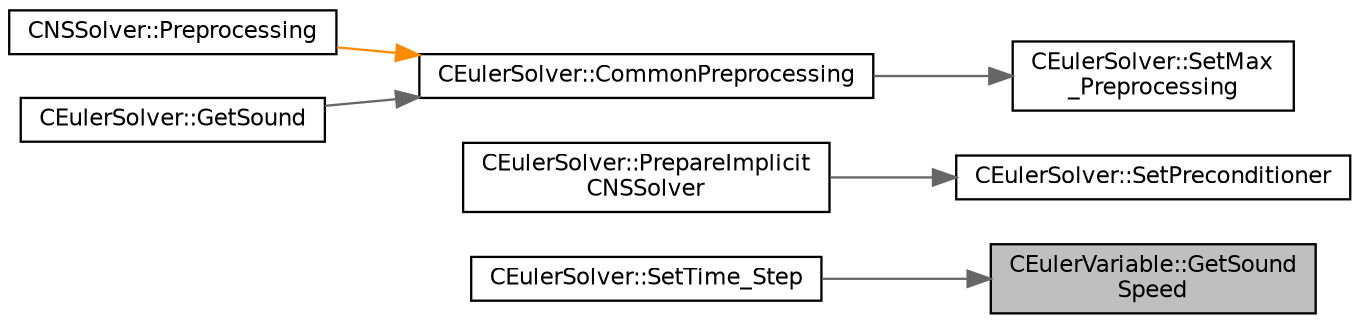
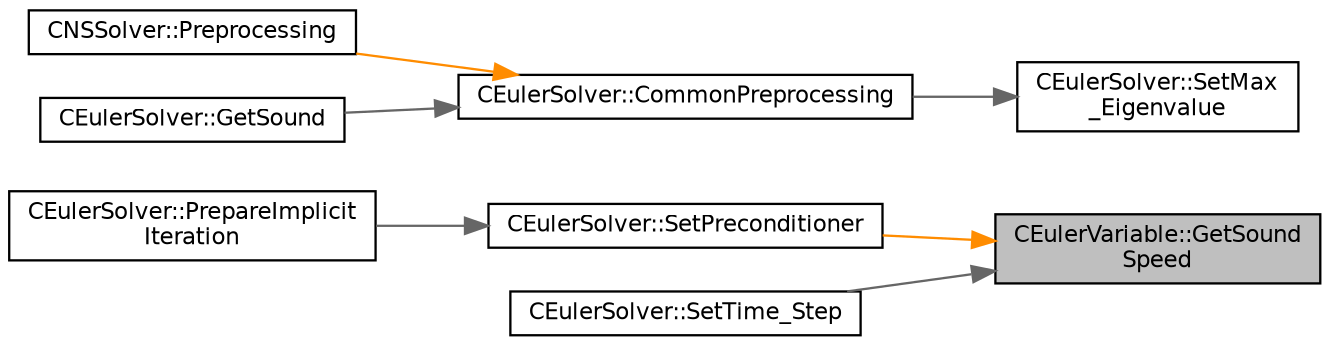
  digraph {
    rankdir=RL
    node [color=black fillcolor=white fontname=Helvetica fontsize=10 shape=record style=filled]
    edge [color=gray40 dir=back fontname=Helvetica fontsize=10 labelfontname=Helvetica labelfontsize=10 style=solid]
    n1 [fillcolor=grey75 fontcolor=black height=0.2 label="CEulerVariable::GetSound\lSpeed" width=0.4]
    n2 [height=0.2 label="CEulerSolver::SetPreconditioner" width=0.4]
    n3 [height=0.2 label="CEulerSolver::SetTime_Step" width=0.4]
-   n4 [height=0.2 label="CEulerSolver::SetMax\l_Preprocessing" width=0.4]
+   n4 [height=0.2 label="CEulerSolver::SetMax\l_Eigenvalue" width=0.4]
    n5 [height=0.2 label="CEulerSolver::CommonPreprocessing" width=0.4]
-   n6 [height=0.2 label="CEulerSolver::PrepareImplicit\lCNSSolver" width=0.4]
+   n6 [height=0.2 label="CEulerSolver::PrepareImplicit\lIteration" width=0.4]
    n7 [height=0.2 label="CNSSolver::Preprocessing" width=0.4]
    n8 [height=0.2 label="CEulerSolver::GetSound" width=0.4]
+   n1 -> n2 [color=darkorange]
    n1 -> n3
    n2 -> n6
    n4 -> n5
    n5 -> n7 [color=darkorange]
    n5 -> n8
  }
